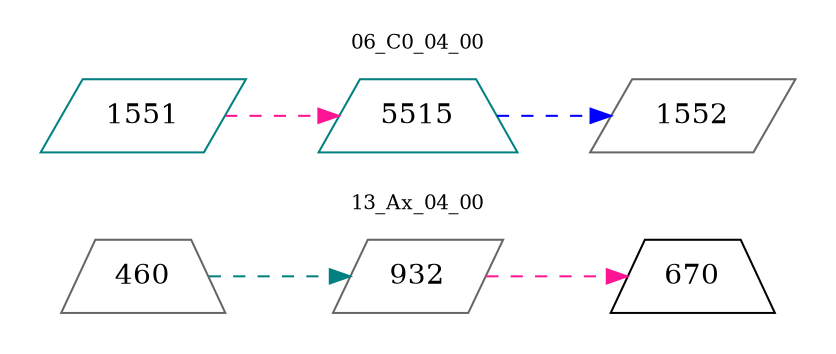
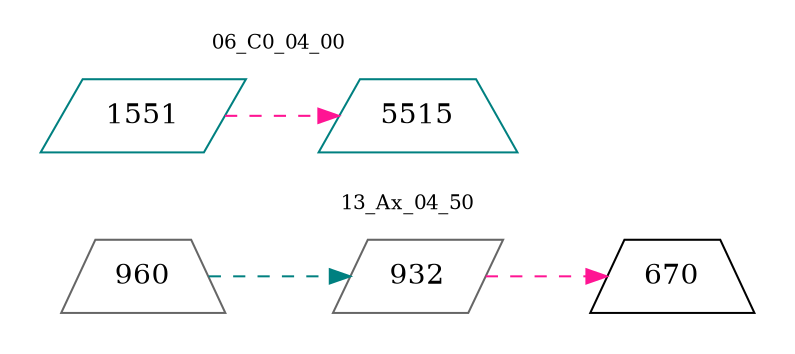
  digraph {
    rankdir=LR
    node [color=gray40 shape=trapezium]
    edge [color=deeppink style=dashed]
-   n1 [label=460]
+   n1 [label=960]
    n2 [label=932 shape=parallelogram]
    n3 [color=black label=670]
    n4 [color=teal label=1551 shape=parallelogram]
    n5 [color=teal label=5515]
-   n6 [label=1552 shape=parallelogram]
    subgraph cluster_1 {
      color=white
      fontsize=10
-     label="13_Ax_04_00"
+     label="13_Ax_04_50"
      n1
      n2
      n3
    }
    subgraph cluster_2 {
      color=white
      fontsize=10
      label="06_C0_04_00"
      n4
      n5
-     n6
    }
    n1 -> n2 [color=teal]
    n2 -> n3
    n4 -> n5
-   n5 -> n6 [color=blue]
  }
